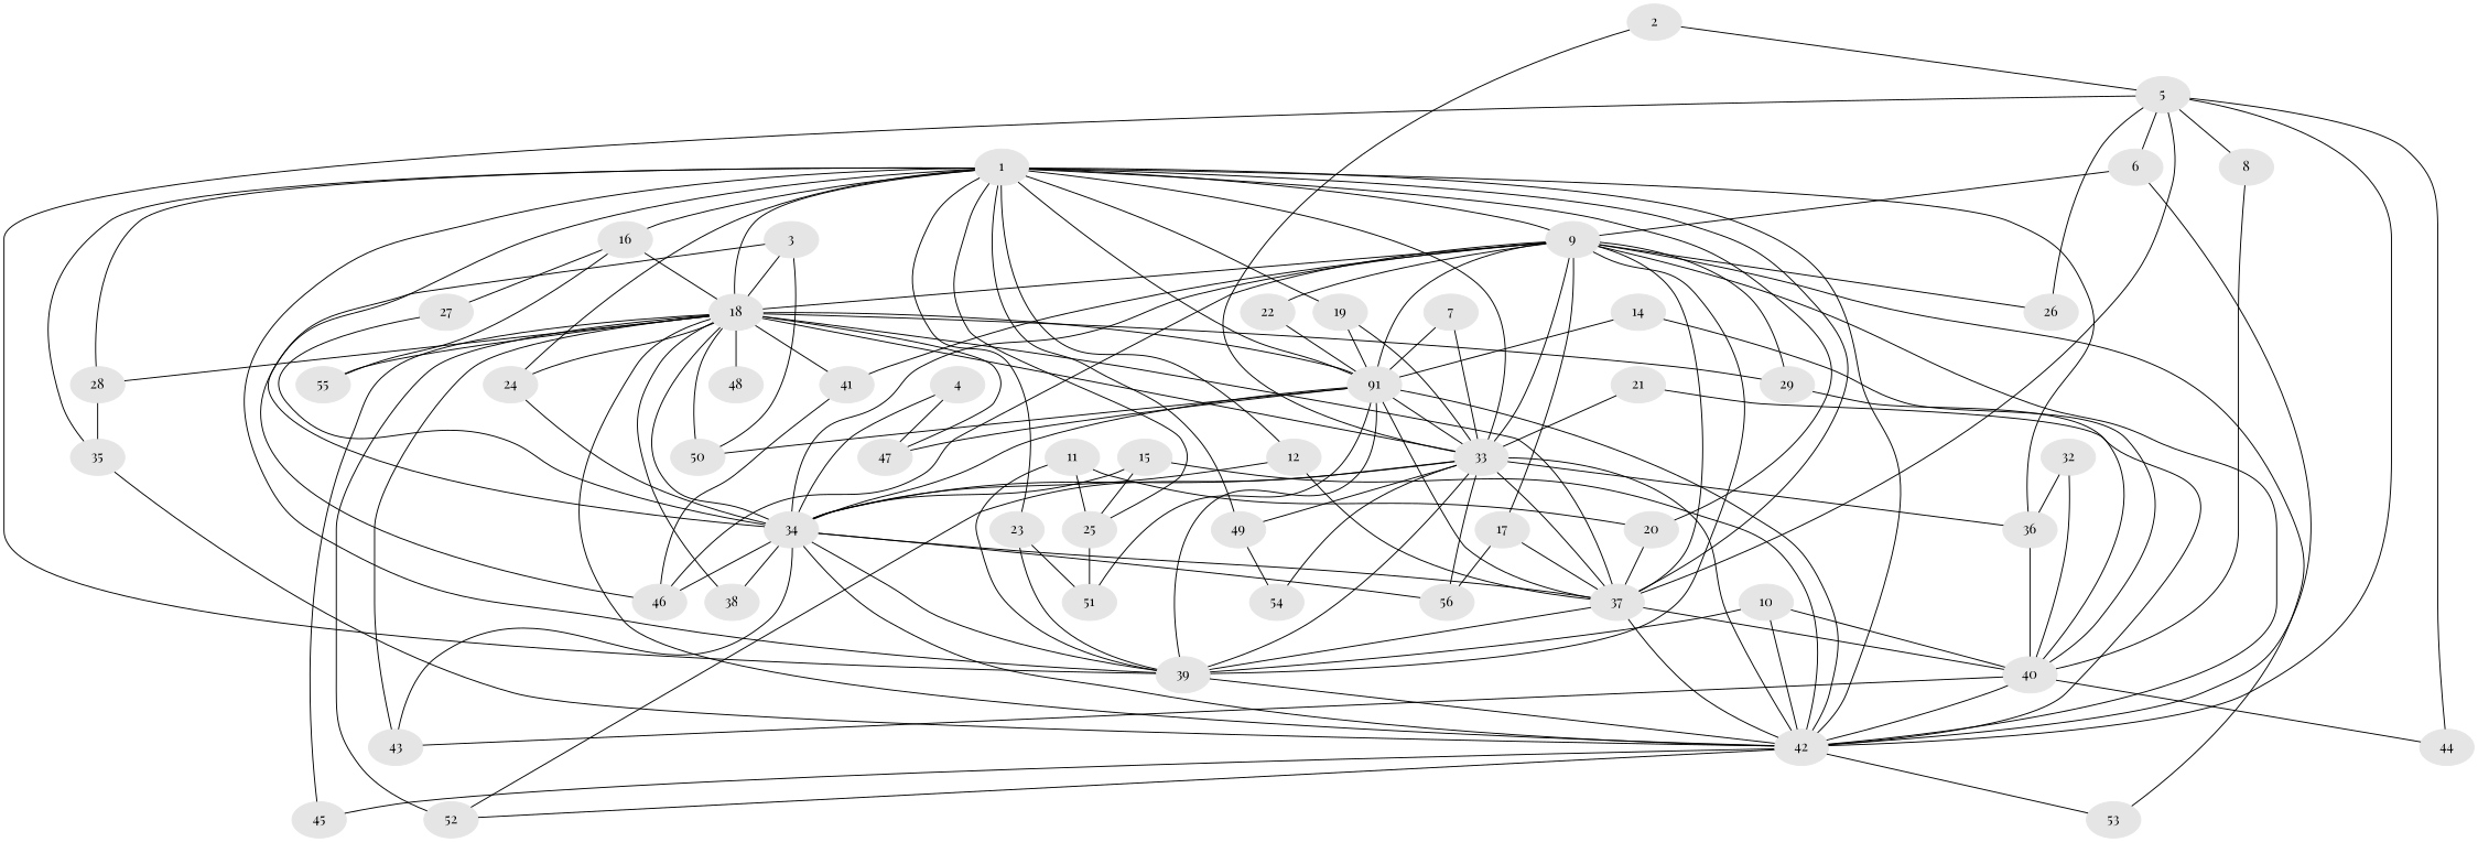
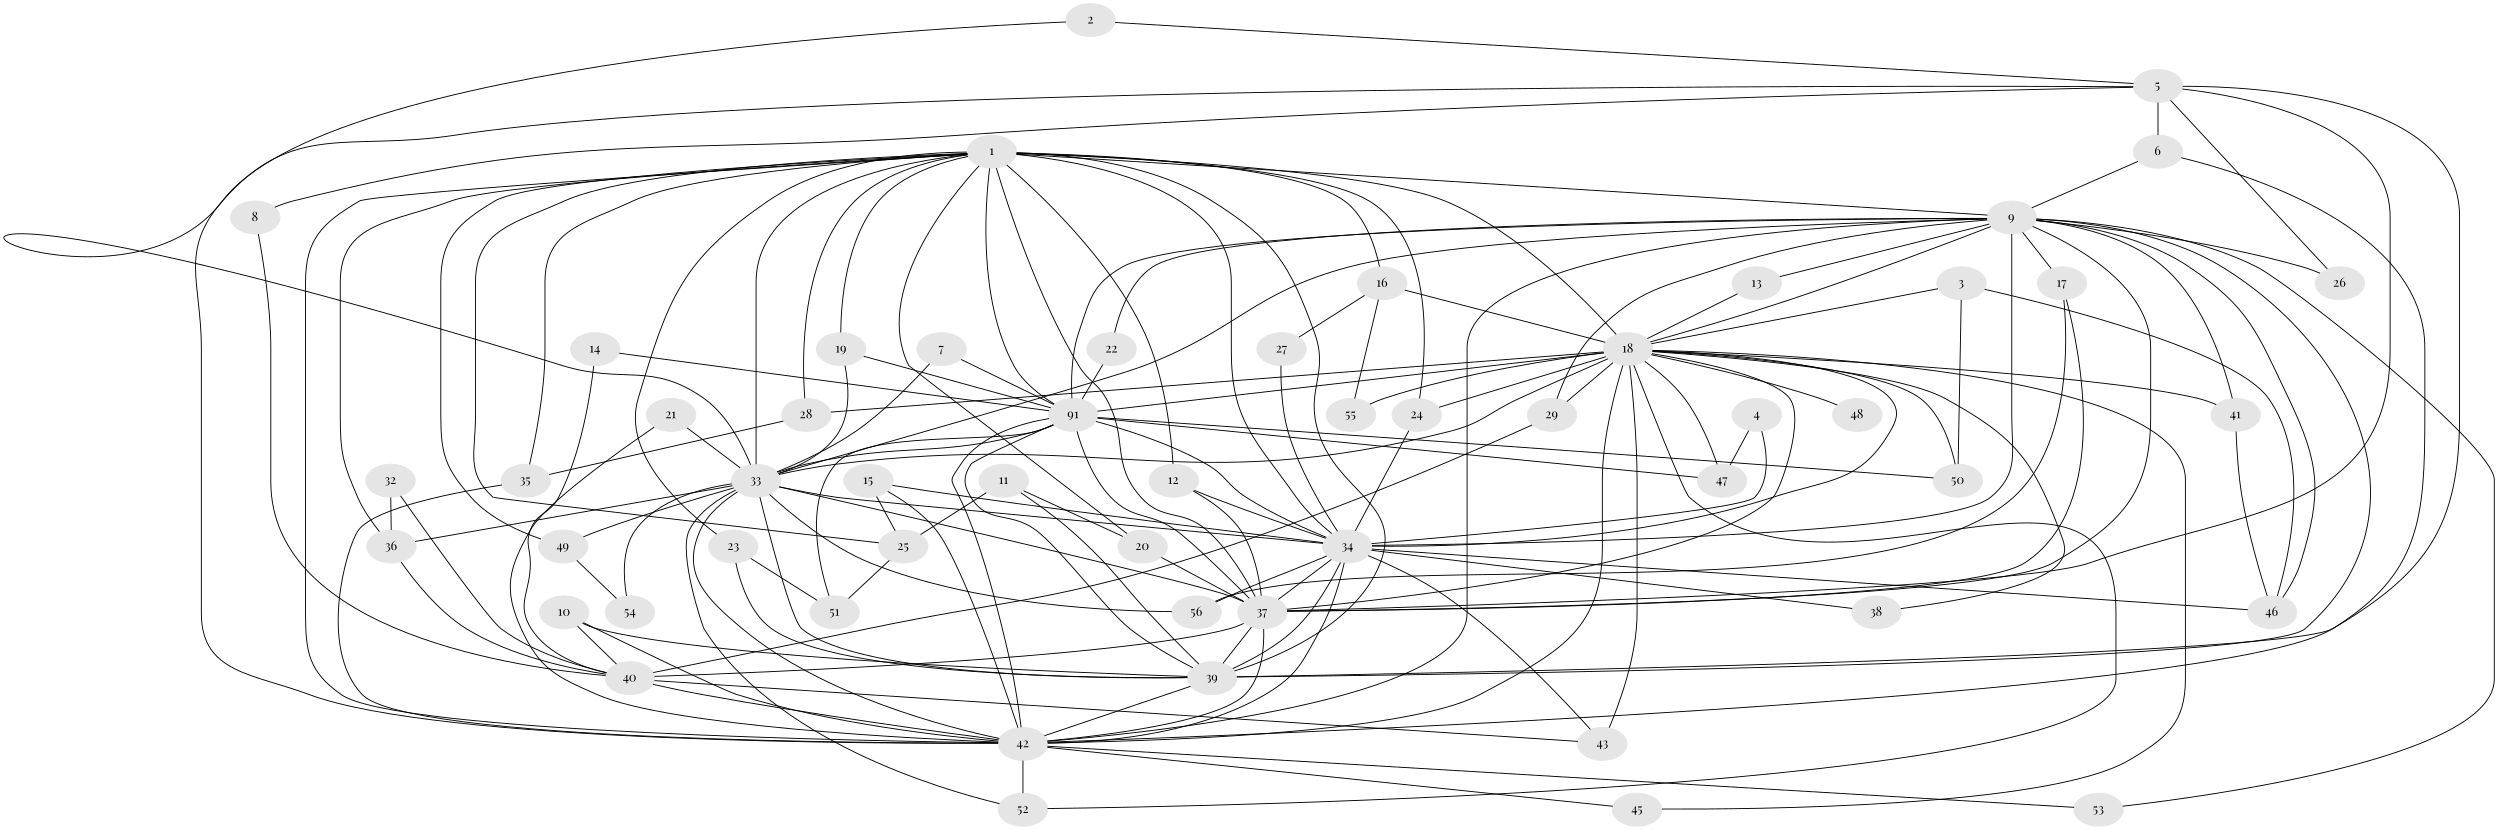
  graph {
    fontname="Playfair Display"
    node [color=gray90 fontname="Playfair Display" style=filled]
    edge [fontname="Playfair Display" weight=1.0]
    1
    9
    12
    16
    18
    19
    20
    23
    24
    25
    28
    n12 [label=91]
    33
    34
    35
    36
    37
    39
    42
    49
    46
    26
+   13
    17
    22
    29
    41
    53
    27
    55
    50
    47
    38
    43
    45
    48
    52
    51
    56
    54
    40
    2
    5
    6
    8
-   44
    3
    4
    7
    10
    11
    14
    15
    21
    32
    1 -- 9 [weight=2.0]
    1 -- 12
    1 -- 16 [weight=2.0]
    1 -- 18 [weight=2.0]
    1 -- 19
    1 -- 20
    1 -- 23
    1 -- 24
    1 -- 25
    1 -- 28
    1 -- n12 [weight=2.0]
    1 -- 33 [weight=3.0]
    1 -- 34 [weight=2.0]
    1 -- 35
    1 -- 36
    1 -- 37 [weight=2.0]
    1 -- 39 [weight=2.0]
    1 -- 42 [weight=2.0]
    1 -- 49 [weight=2.0]
    9 -- 18
    9 -- n12
    9 -- 33
    9 -- 34 [weight=2.0]
    9 -- 37 [weight=2.0]
    9 -- 39
    9 -- 42
    9 -- 46
    9 -- 26
+   9 -- 13
    9 -- 17 [weight=2.0]
    9 -- 22
    9 -- 29
    9 -- 41
    9 -- 53
    12 -- 34
    12 -- 37
    16 -- 18
    16 -- 27
    16 -- 55
    18 -- 24
    18 -- 28
    18 -- n12 [weight=3.0]
    18 -- 33
    18 -- 34
    18 -- 37
    18 -- 42 [weight=2.0]
    18 -- 29
    18 -- 41
    18 -- 55
    18 -- 50
    18 -- 47
    18 -- 38
    18 -- 43
    18 -- 45
    18 -- 48
    18 -- 52
    19 -- n12
    19 -- 33
    20 -- 37
    23 -- 39
    23 -- 51
    24 -- 34
    25 -- 51
    28 -- 35
    n12 -- 33
    n12 -- 34
    n12 -- 37
    n12 -- 39
    n12 -- 42
    n12 -- 50
    n12 -- 47
    n12 -- 51
    33 -- 34
    33 -- 36
    33 -- 37
    33 -- 39
    33 -- 42
    33 -- 49
    33 -- 52
    33 -- 56
    33 -- 54
    34 -- 37
    34 -- 39
    34 -- 42
    34 -- 46
    34 -- 38
    34 -- 43
    34 -- 56
    35 -- 42
    36 -- 40
    37 -- 39 [weight=2.0]
    37 -- 42
    37 -- 40 [weight=3.0]
    39 -- 42
    42 -- 53
    42 -- 45
    42 -- 52
    49 -- 54
+   13 -- 18
    17 -- 37
    17 -- 56
    22 -- n12
    29 -- 40
    41 -- 46
    27 -- 34
    40 -- 42
    40 -- 43
-   40 -- 44
    2 -- 33
    2 -- 5
    5 -- 37
    5 -- 39
    5 -- 42
    5 -- 26
    5 -- 6
    5 -- 8
-   5 -- 44
    6 -- 9
    6 -- 42
    8 -- 40
    3 -- 18
    3 -- 46
    3 -- 50
    4 -- 34 [weight=2.0]
    4 -- 47
    7 -- n12
    7 -- 33
    10 -- 39
    10 -- 42
    10 -- 40
    11 -- 20
    11 -- 25
    11 -- 39
    14 -- n12
    14 -- 40
    15 -- 25
    15 -- 34
    15 -- 42
    21 -- 33 [weight=2.0]
    21 -- 42
    32 -- 36
    32 -- 40
  }
